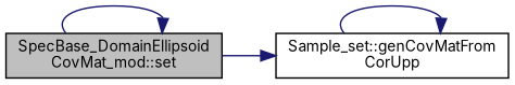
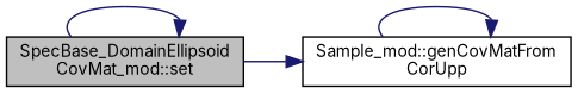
  digraph {
    rankdir=LR
    fontname=Inter
    node [color=black fontname=Inter fontsize=10 shape=record style=filled]
    edge [color=midnightblue fontname=Inter fontsize=10 labelfontname=Helvetica labelfontsize=10 style=solid]
    n1 [fillcolor=grey75 fontcolor=black height=0.2 label="SpecBase_DomainEllipsoid\lCovMat_mod::set" width=0.4]
-   n2 [fillcolor=white height=0.2 label="Sample_set::genCovMatFrom\lCorUpp" width=0.4]
+   n2 [fillcolor=white height=0.2 label="Sample_mod::genCovMatFrom\lCorUpp" width=0.4]
    n1 -> n1
    n1 -> n2
    n2 -> n2
  }
